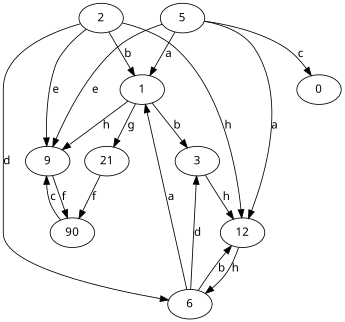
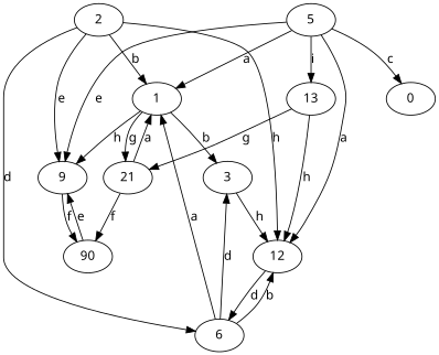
  strict digraph {
    fontname="Noto Sans"
    node [fontname="Noto Sans"]
    edge [fontname="Noto Sans"]
    1
    3
    9
    n4 [label=21]
    2
    6
    12
    n8 [label=90]
    5
+   13
    0
    1 -> 3 [label=b]
    1 -> 9 [label=h]
    1 -> n4 [label=g]
    3 -> 12 [label=h]
    9 -> n8 [label=f]
+   n4 -> 1 [label=a]
    n4 -> n8 [label=f]
    2 -> 1 [label=b]
    2 -> 9 [label=e]
    2 -> 6 [label=d]
    2 -> 12 [label=h]
    6 -> 1 [label=a]
    6 -> 3 [label=d]
    6 -> 12 [label=b]
-   12 -> 6 [label=h]
-   n8 -> 9 [label=c]
+   12 -> 6 [label=d]
+   n8 -> 9 [label=e]
    5 -> 1 [label=a]
    5 -> 9 [label=e]
    5 -> 12 [label=a]
+   5 -> 13 [label=i]
    5 -> 0 [label=c]
+   13 -> n4 [label=g]
+   13 -> 12 [label=h]
  }
